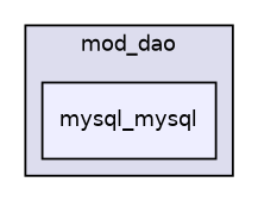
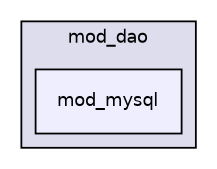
  digraph {
    compound=true
-   n1 [fillcolor="#eeeeff" fontname=Helvetica fontsize=10 label=mysql_mysql pencolor=black shape=box style=filled]
+   n1 [fillcolor="#eeeeff" fontname=Helvetica fontsize=10 label=mod_mysql pencolor=black shape=box style=filled]
    subgraph cluster_1 {
      bgcolor="#ddddee"
      fontname=Helvetica
      fontsize=10
      label=mod_dao
      pencolor=black
      n1
    }
  }
